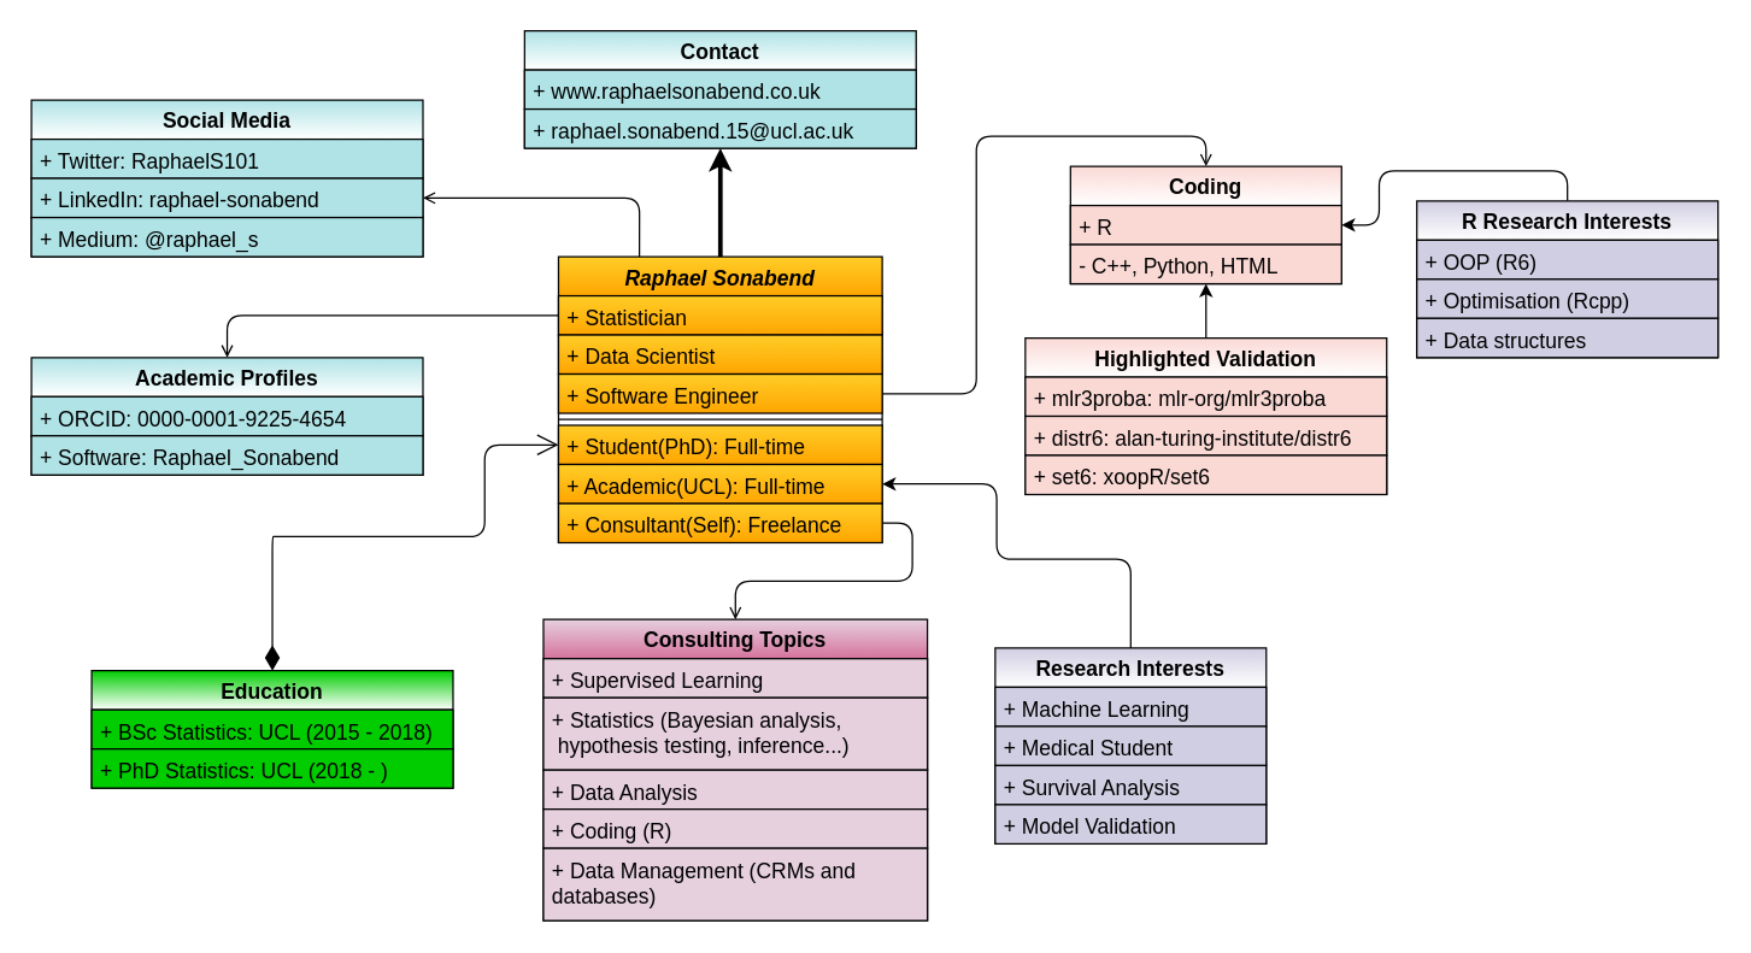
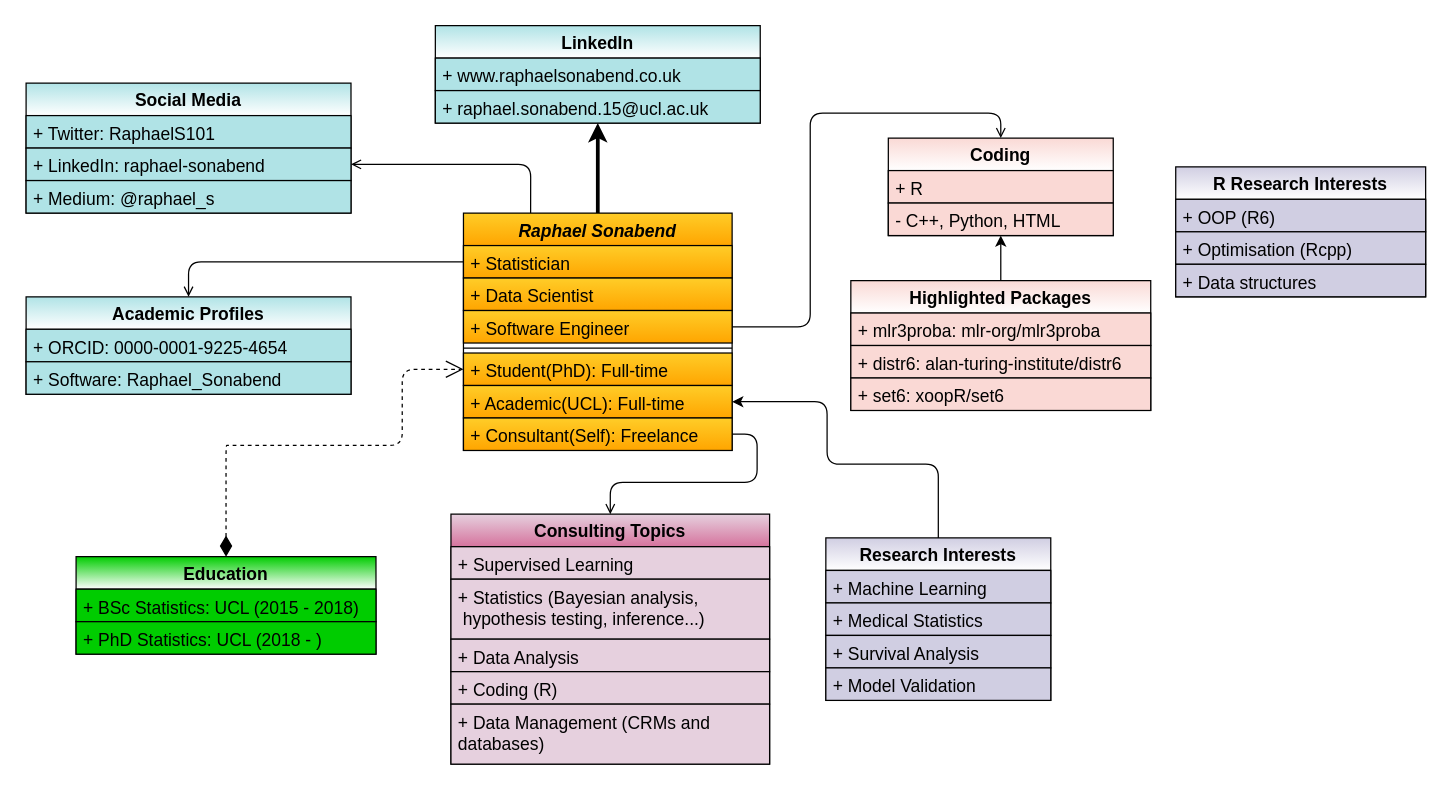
  <mxCell id="0" />
  <mxCell id="1" parent="0" />
  <mxCell id="2" style="edgeStyle=orthogonalEdgeStyle;rounded=1;orthogonalLoop=1;jettySize=auto;html=1;exitX=0.25;exitY=0;exitDx=0;exitDy=0;entryX=1;entryY=0.5;entryDx=0;entryDy=0;startArrow=none;startFill=0;endArrow=open;endFill=0;fontColor=#000000;elbow=vertical;fontFamily=Helvetica;strokeColor=#000000;fontSize=14;" parent="1" source="4" target="37" edge="1"><mxGeometry relative="1" as="geometry" /></mxCell>
  <mxCell id="3" style="edgeStyle=orthogonalEdgeStyle;rounded=0;orthogonalLoop=1;jettySize=auto;html=1;exitX=0.5;exitY=0;exitDx=0;exitDy=0;entryX=0.5;entryY=1;entryDx=0;entryDy=0;startArrow=none;startFill=0;endArrow=classic;endFill=1;fontColor=#000000;fillColor=#fad7ac;strokeColor=#000000;strokeWidth=3;fontFamily=Helvetica;fontSize=14;" parent="1" source="4" target="51" edge="1"><mxGeometry relative="1" as="geometry"><mxPoint x="477" y="90.588" as="targetPoint" /></mxGeometry></mxCell>
  <mxCell id="4" value="Raphael Sonabend" style="swimlane;fontStyle=3;align=center;verticalAlign=top;childLayout=stackLayout;horizontal=1;startSize=26;horizontalStack=0;resizeParent=1;resizeParentMax=0;resizeLast=0;collapsible=1;marginBottom=0;gradientColor=#ffa500;fillColor=#ffcd28;strokeColor=#000000;fontFamily=Helvetica;fontSize=14;" parent="1" vertex="1"><mxGeometry x="370" y="170" width="215" height="190" as="geometry" /></mxCell>
  <mxCell id="5" value="+ Statistician" style="text;align=left;verticalAlign=top;spacingLeft=4;spacingRight=4;overflow=hidden;rotatable=0;points=[[0,0.5],[1,0.5]];portConstraint=eastwest;gradientColor=#ffa500;fillColor=#ffcd28;strokeColor=#000000;fontFamily=Helvetica;fontSize=14;" parent="4" vertex="1"><mxGeometry y="26" width="215" height="26" as="geometry" /></mxCell>
  <mxCell id="6" value="+ Data Scientist" style="text;align=left;verticalAlign=top;spacingLeft=4;spacingRight=4;overflow=hidden;rotatable=0;points=[[0,0.5],[1,0.5]];portConstraint=eastwest;gradientColor=#ffa500;fillColor=#ffcd28;strokeColor=#000000;fontFamily=Helvetica;fontSize=14;" parent="4" vertex="1"><mxGeometry y="52" width="215" height="26" as="geometry" /></mxCell>
  <mxCell id="7" value="+ Software Engineer" style="text;align=left;verticalAlign=top;spacingLeft=4;spacingRight=4;overflow=hidden;rotatable=0;points=[[0,0.5],[1,0.5]];portConstraint=eastwest;gradientColor=#ffa500;fillColor=#ffcd28;strokeColor=#000000;fontFamily=Helvetica;fontSize=14;" parent="4" vertex="1"><mxGeometry y="78" width="215" height="26" as="geometry" /></mxCell>
  <mxCell id="8" value="" style="line;strokeWidth=1;align=left;verticalAlign=middle;spacingTop=-1;spacingLeft=3;spacingRight=3;rotatable=0;labelPosition=right;points=[];portConstraint=eastwest;gradientColor=#CCFF99;fillColor=#ffffff;strokeColor=#000000;fontFamily=Helvetica;fontSize=14;" parent="4" vertex="1"><mxGeometry y="104" width="215" height="8" as="geometry" /></mxCell>
  <mxCell id="9" value="+ Student(PhD): Full-time" style="text;align=left;verticalAlign=top;spacingLeft=4;spacingRight=4;overflow=hidden;rotatable=0;points=[[0,0.5],[1,0.5]];portConstraint=eastwest;gradientColor=#ffa500;fillColor=#ffcd28;strokeColor=#000000;fontFamily=Helvetica;fontSize=14;" parent="4" vertex="1"><mxGeometry y="112" width="215" height="26" as="geometry" /></mxCell>
  <mxCell id="10" value="+ Academic(UCL): Full-time" style="text;align=left;verticalAlign=top;spacingLeft=4;spacingRight=4;overflow=hidden;rotatable=0;points=[[0,0.5],[1,0.5]];portConstraint=eastwest;gradientColor=#ffa500;fillColor=#ffcd28;strokeColor=#000000;fontFamily=Helvetica;fontSize=14;" parent="4" vertex="1"><mxGeometry y="138" width="215" height="26" as="geometry" /></mxCell>
  <mxCell id="11" value="+ Consultant(Self): Freelance" style="text;align=left;verticalAlign=top;spacingLeft=4;spacingRight=4;overflow=hidden;rotatable=0;points=[[0,0.5],[1,0.5]];portConstraint=eastwest;gradientColor=#ffa500;fillColor=#ffcd28;strokeColor=#000000;fontFamily=Helvetica;fontSize=14;" parent="4" vertex="1"><mxGeometry y="164" width="215" height="26" as="geometry" /></mxCell>
  <mxCell id="12" value="Education" style="swimlane;fontStyle=1;childLayout=stackLayout;horizontal=1;startSize=26;horizontalStack=0;resizeParent=1;resizeParentMax=0;resizeLast=0;collapsible=1;marginBottom=0;gradientColor=#ffffff;fillColor=#00CC00;strokeColor=#000000;fontFamily=Helvetica;fontSize=14;align=center;" parent="1" vertex="1"><mxGeometry x="60" y="445" width="240" height="78" as="geometry" /></mxCell>
  <mxCell id="13" value="+ BSc Statistics: UCL (2015 - 2018)" style="text;align=left;verticalAlign=top;spacingLeft=4;spacingRight=4;overflow=hidden;rotatable=0;points=[[0,0.5],[1,0.5]];portConstraint=eastwest;gradientColor=none;fillColor=#00CC00;strokeColor=#000000;fontFamily=Helvetica;fontSize=14;" parent="12" vertex="1"><mxGeometry y="26" width="240" height="26" as="geometry" /></mxCell>
  <mxCell id="14" value="+ PhD Statistics: UCL (2018 - )" style="text;align=left;verticalAlign=top;spacingLeft=4;spacingRight=4;overflow=hidden;rotatable=0;points=[[0,0.5],[1,0.5]];portConstraint=eastwest;gradientColor=none;fillColor=#00CC00;strokeColor=#000000;fontFamily=Helvetica;fontSize=14;" parent="12" vertex="1"><mxGeometry y="52" width="240" height="26" as="geometry" /></mxCell>
- <mxCell id="15" value="" style="endArrow=open;html=1;endSize=12;startArrow=diamondThin;startSize=14;startFill=1;edgeStyle=orthogonalEdgeStyle;align=left;verticalAlign=bottom;exitX=0.5;exitY=0;exitDx=0;exitDy=0;entryX=0;entryY=0.5;entryDx=0;entryDy=0;fontFamily=Helvetica;strokeColor=#000000;fontSize=14;" parent="1" source="12" target="9" edge="1"><mxGeometry x="-1" y="3" relative="1" as="geometry"><mxPoint x="190" y="430" as="sourcePoint" /><mxPoint x="350" y="430" as="targetPoint" /><Array as="points"><mxPoint x="181" y="356" /><mxPoint x="321" y="356" /><mxPoint x="321" y="294" /></Array></mxGeometry></mxCell>
+ <mxCell id="15" value="" style="endArrow=open;html=1;endSize=12;startArrow=diamondThin;startSize=14;startFill=1;edgeStyle=orthogonalEdgeStyle;align=left;verticalAlign=bottom;exitX=0.5;exitY=0;exitDx=0;exitDy=0;entryX=0;entryY=0.5;entryDx=0;entryDy=0;fontFamily=Helvetica;strokeColor=#000000;fontSize=14;dashed=1;" parent="1" source="12" target="9" edge="1"><mxGeometry x="-1" y="3" relative="1" as="geometry"><mxPoint x="190" y="430" as="sourcePoint" /><mxPoint x="350" y="430" as="targetPoint" /><Array as="points"><mxPoint x="181" y="356" /><mxPoint x="321" y="356" /><mxPoint x="321" y="294" /></Array></mxGeometry></mxCell>
  <mxCell id="16" style="edgeStyle=orthogonalEdgeStyle;rounded=1;orthogonalLoop=1;jettySize=auto;html=1;exitX=0.5;exitY=0;exitDx=0;exitDy=0;entryX=1;entryY=0.5;entryDx=0;entryDy=0;fontFamily=Helvetica;strokeColor=#000000;fontSize=14;" parent="1" source="17" target="10" edge="1"><mxGeometry relative="1" as="geometry"><Array as="points"><mxPoint x="750" y="371" /><mxPoint x="661" y="371" /><mxPoint x="661" y="321" /></Array></mxGeometry></mxCell>
  <mxCell id="17" value="Research Interests" style="swimlane;fontStyle=1;childLayout=stackLayout;horizontal=1;startSize=26;horizontalStack=0;resizeParent=1;resizeParentMax=0;resizeLast=0;collapsible=1;marginBottom=0;fillColor=#d0cee2;strokeColor=#000000;gradientColor=#ffffff;fontFamily=Helvetica;fontSize=14;" parent="1" vertex="1"><mxGeometry x="660" y="430" width="180" height="130" as="geometry" /></mxCell>
  <mxCell id="18" value="+ Machine Learning" style="text;align=left;verticalAlign=top;spacingLeft=4;spacingRight=4;overflow=hidden;rotatable=0;points=[[0,0.5],[1,0.5]];portConstraint=eastwest;fillColor=#d0cee2;strokeColor=#000000;fontFamily=Helvetica;fontSize=14;" parent="17" vertex="1"><mxGeometry y="26" width="180" height="26" as="geometry" /></mxCell>
- <mxCell id="19" value="+ Medical Student" style="text;align=left;verticalAlign=top;spacingLeft=4;spacingRight=4;overflow=hidden;rotatable=0;points=[[0,0.5],[1,0.5]];portConstraint=eastwest;fillColor=#d0cee2;strokeColor=#000000;fontFamily=Helvetica;fontSize=14;" parent="17" vertex="1"><mxGeometry y="52" width="180" height="26" as="geometry" /></mxCell>
+ <mxCell id="19" value="+ Medical Statistics" style="text;align=left;verticalAlign=top;spacingLeft=4;spacingRight=4;overflow=hidden;rotatable=0;points=[[0,0.5],[1,0.5]];portConstraint=eastwest;fillColor=#d0cee2;strokeColor=#000000;fontFamily=Helvetica;fontSize=14;" parent="17" vertex="1"><mxGeometry y="52" width="180" height="26" as="geometry" /></mxCell>
  <mxCell id="20" value="+ Survival Analysis" style="text;align=left;verticalAlign=top;spacingLeft=4;spacingRight=4;overflow=hidden;rotatable=0;points=[[0,0.5],[1,0.5]];portConstraint=eastwest;fillColor=#d0cee2;strokeColor=#000000;fontFamily=Helvetica;fontSize=14;" parent="17" vertex="1"><mxGeometry y="78" width="180" height="26" as="geometry" /></mxCell>
  <mxCell id="21" value="+ Model Validation" style="text;align=left;verticalAlign=top;spacingLeft=4;spacingRight=4;overflow=hidden;rotatable=0;points=[[0,0.5],[1,0.5]];portConstraint=eastwest;fillColor=#d0cee2;strokeColor=#000000;fontFamily=Helvetica;fontSize=14;" parent="17" vertex="1"><mxGeometry y="104" width="180" height="26" as="geometry" /></mxCell>
  <mxCell id="22" value="" style="edgeStyle=orthogonalEdgeStyle;rounded=0;orthogonalLoop=1;jettySize=auto;html=1;endArrow=none;endFill=0;startArrow=classic;startFill=1;fillColor=#fad9d5;strokeColor=#000000;fontFamily=Helvetica;fontSize=14;" parent="1" source="23" target="26" edge="1"><mxGeometry relative="1" as="geometry" /></mxCell>
  <mxCell id="23" value="Coding" style="swimlane;fontStyle=1;childLayout=stackLayout;horizontal=1;startSize=26;horizontalStack=0;resizeParent=1;resizeParentMax=0;resizeLast=0;collapsible=1;marginBottom=0;fillColor=#fad9d5;strokeColor=#000000;gradientColor=#ffffff;fontFamily=Helvetica;fontSize=14;" parent="1" vertex="1"><mxGeometry x="710" y="110" width="180" height="78" as="geometry" /></mxCell>
  <mxCell id="24" value="+ R" style="text;align=left;verticalAlign=top;spacingLeft=4;spacingRight=4;overflow=hidden;rotatable=0;points=[[0,0.5],[1,0.5]];portConstraint=eastwest;fillColor=#fad9d5;strokeColor=#000000;fontFamily=Helvetica;fontSize=14;" parent="23" vertex="1"><mxGeometry y="26" width="180" height="26" as="geometry" /></mxCell>
  <mxCell id="25" value="- C++, Python, HTML" style="text;align=left;verticalAlign=top;spacingLeft=4;spacingRight=4;overflow=hidden;rotatable=0;points=[[0,0.5],[1,0.5]];portConstraint=eastwest;fillColor=#fad9d5;strokeColor=#000000;fontFamily=Helvetica;fontSize=14;" parent="23" vertex="1"><mxGeometry y="52" width="180" height="26" as="geometry" /></mxCell>
- <mxCell id="26" value="Highlighted Validation" style="swimlane;fontStyle=1;childLayout=stackLayout;horizontal=1;startSize=26;horizontalStack=0;resizeParent=1;resizeParentMax=0;resizeLast=0;collapsible=1;marginBottom=0;fillColor=#fad9d5;strokeColor=#000000;gradientColor=#ffffff;fontFamily=Helvetica;fontSize=14;" parent="1" vertex="1"><mxGeometry x="680" y="224" width="240" height="104" as="geometry" /></mxCell>
+ <mxCell id="26" value="Highlighted Packages" style="swimlane;fontStyle=1;childLayout=stackLayout;horizontal=1;startSize=26;horizontalStack=0;resizeParent=1;resizeParentMax=0;resizeLast=0;collapsible=1;marginBottom=0;fillColor=#fad9d5;strokeColor=#000000;gradientColor=#ffffff;fontFamily=Helvetica;fontSize=14;" parent="1" vertex="1"><mxGeometry x="680" y="224" width="240" height="104" as="geometry" /></mxCell>
  <mxCell id="27" value="+ mlr3proba: mlr-org/mlr3proba" style="text;align=left;verticalAlign=top;spacingLeft=4;spacingRight=4;overflow=hidden;rotatable=0;points=[[0,0.5],[1,0.5]];portConstraint=eastwest;fillColor=#fad9d5;strokeColor=#000000;fontFamily=Helvetica;fontSize=14;" parent="26" vertex="1"><mxGeometry y="26" width="240" height="26" as="geometry" /></mxCell>
  <mxCell id="28" value="+ distr6: alan-turing-institute/distr6" style="text;align=left;verticalAlign=top;spacingLeft=4;spacingRight=4;overflow=hidden;rotatable=0;points=[[0,0.5],[1,0.5]];portConstraint=eastwest;fillColor=#fad9d5;strokeColor=#000000;fontFamily=Helvetica;fontSize=14;" parent="26" vertex="1"><mxGeometry y="52" width="240" height="26" as="geometry" /></mxCell>
  <mxCell id="29" value="+ set6: xoopR/set6" style="text;align=left;verticalAlign=top;spacingLeft=4;spacingRight=4;overflow=hidden;rotatable=0;points=[[0,0.5],[1,0.5]];portConstraint=eastwest;fillColor=#fad9d5;strokeColor=#000000;fontFamily=Helvetica;fontSize=14;" parent="26" vertex="1"><mxGeometry y="78" width="240" height="26" as="geometry" /></mxCell>
  <mxCell id="30" style="edgeStyle=orthogonalEdgeStyle;rounded=1;orthogonalLoop=1;jettySize=auto;html=1;exitX=1;exitY=0.5;exitDx=0;exitDy=0;entryX=0.5;entryY=0;entryDx=0;entryDy=0;startArrow=none;startFill=0;endArrow=open;endFill=0;fontFamily=Helvetica;strokeColor=#000000;fontSize=14;" parent="1" source="7" target="23" edge="1"><mxGeometry relative="1" as="geometry" /></mxCell>
  <mxCell id="31" value="Academic Profiles" style="swimlane;fontStyle=1;childLayout=stackLayout;horizontal=1;startSize=26;horizontalStack=0;resizeParent=1;resizeParentMax=0;resizeLast=0;collapsible=1;marginBottom=0;fillColor=#b0e3e6;strokeColor=#000000;swimlaneFillColor=#FFFF66;gradientColor=#ffffff;fontFamily=Helvetica;fontSize=14;" parent="1" vertex="1"><mxGeometry x="20" y="237" width="260" height="78" as="geometry" /></mxCell>
  <mxCell id="32" value="+ ORCID: 0000-0001-9225-4654" style="text;align=left;verticalAlign=top;spacingLeft=4;spacingRight=4;overflow=hidden;rotatable=0;points=[[0,0.5],[1,0.5]];portConstraint=eastwest;fillColor=#b0e3e6;strokeColor=#000000;fontFamily=Helvetica;fontSize=14;" parent="31" vertex="1"><mxGeometry y="26" width="260" height="26" as="geometry" /></mxCell>
  <mxCell id="33" value="+ Software: Raphael_Sonabend" style="text;align=left;verticalAlign=top;spacingLeft=4;spacingRight=4;overflow=hidden;rotatable=0;points=[[0,0.5],[1,0.5]];portConstraint=eastwest;fillColor=#b0e3e6;strokeColor=#000000;fontFamily=Helvetica;fontSize=14;" parent="31" vertex="1"><mxGeometry y="52" width="260" height="26" as="geometry" /></mxCell>
  <mxCell id="34" style="edgeStyle=orthogonalEdgeStyle;orthogonalLoop=1;jettySize=auto;html=1;exitX=0;exitY=0.5;exitDx=0;exitDy=0;entryX=0.5;entryY=0;entryDx=0;entryDy=0;startArrow=none;startFill=0;endArrow=open;endFill=0;fontColor=#000000;rounded=1;fontFamily=Helvetica;strokeColor=#000000;fontSize=14;" parent="1" source="5" target="31" edge="1"><mxGeometry relative="1" as="geometry"><Array as="points"><mxPoint x="150" y="209" /></Array></mxGeometry></mxCell>
  <mxCell id="35" value="Social Media" style="swimlane;fontStyle=1;childLayout=stackLayout;horizontal=1;startSize=26;horizontalStack=0;resizeParent=1;resizeParentMax=0;resizeLast=0;collapsible=1;marginBottom=0;fillColor=#b0e3e6;strokeColor=#000000;gradientColor=#ffffff;fontFamily=Helvetica;fontSize=14;" parent="1" vertex="1"><mxGeometry x="20" y="66" width="260" height="104" as="geometry" /></mxCell>
  <mxCell id="36" value="+ Twitter: RaphaelS101" style="text;align=left;verticalAlign=top;spacingLeft=4;spacingRight=4;overflow=hidden;rotatable=0;points=[[0,0.5],[1,0.5]];portConstraint=eastwest;fillColor=#b0e3e6;strokeColor=#000000;fontFamily=Helvetica;fontSize=14;" parent="35" vertex="1"><mxGeometry y="26" width="260" height="26" as="geometry" /></mxCell>
  <mxCell id="37" value="+ LinkedIn: raphael-sonabend" style="text;align=left;verticalAlign=top;spacingLeft=4;spacingRight=4;overflow=hidden;rotatable=0;points=[[0,0.5],[1,0.5]];portConstraint=eastwest;fillColor=#b0e3e6;strokeColor=#000000;fontFamily=Helvetica;fontSize=14;" parent="35" vertex="1"><mxGeometry y="52" width="260" height="26" as="geometry" /></mxCell>
  <mxCell id="38" value="+ Medium: @raphael_s" style="text;align=left;verticalAlign=top;spacingLeft=4;spacingRight=4;overflow=hidden;rotatable=0;points=[[0,0.5],[1,0.5]];portConstraint=eastwest;fillColor=#b0e3e6;strokeColor=#000000;fontFamily=Helvetica;fontSize=14;" parent="35" vertex="1"><mxGeometry y="78" width="260" height="26" as="geometry" /></mxCell>
  <mxCell id="39" value="Consulting Topics" style="swimlane;fontStyle=1;childLayout=stackLayout;horizontal=1;startSize=26;horizontalStack=0;resizeParent=1;resizeParentMax=0;resizeLast=0;collapsible=1;marginBottom=0;gradientColor=#d5739d;fillColor=#e6d0de;strokeColor=#000000;fontFamily=Helvetica;fontSize=14;" parent="1" vertex="1"><mxGeometry x="360" y="411" width="255" height="200" as="geometry" /></mxCell>
  <mxCell id="40" value="+ Supervised Learning" style="text;align=left;verticalAlign=top;spacingLeft=4;spacingRight=4;overflow=hidden;rotatable=0;points=[[0,0.5],[1,0.5]];portConstraint=eastwest;gradientColor=none;fillColor=#e6d0de;strokeColor=#000000;fontFamily=Helvetica;fontSize=14;" parent="39" vertex="1"><mxGeometry y="26" width="255" height="26" as="geometry" /></mxCell>
  <mxCell id="41" value="+ Statistics (Bayesian analysis,&#10; hypothesis testing, inference...)" style="text;align=left;verticalAlign=top;spacingLeft=4;spacingRight=4;overflow=hidden;rotatable=0;points=[[0,0.5],[1,0.5]];portConstraint=eastwest;gradientColor=none;fillColor=#e6d0de;strokeColor=#000000;fontFamily=Helvetica;fontSize=14;" parent="39" vertex="1"><mxGeometry y="52" width="255" height="48" as="geometry" /></mxCell>
  <mxCell id="42" value="+ Data Analysis" style="text;align=left;verticalAlign=top;spacingLeft=4;spacingRight=4;overflow=hidden;rotatable=0;points=[[0,0.5],[1,0.5]];portConstraint=eastwest;gradientColor=none;fillColor=#e6d0de;strokeColor=#000000;fontFamily=Helvetica;fontSize=14;" parent="39" vertex="1"><mxGeometry y="100" width="255" height="26" as="geometry" /></mxCell>
  <mxCell id="43" value="+ Coding (R)" style="text;align=left;verticalAlign=top;spacingLeft=4;spacingRight=4;overflow=hidden;rotatable=0;points=[[0,0.5],[1,0.5]];portConstraint=eastwest;gradientColor=none;fillColor=#e6d0de;strokeColor=#000000;fontFamily=Helvetica;fontSize=14;" parent="39" vertex="1"><mxGeometry y="126" width="255" height="26" as="geometry" /></mxCell>
  <mxCell id="44" value="+ Data Management (CRMs and &#10;databases)" style="text;align=left;verticalAlign=top;spacingLeft=4;spacingRight=4;overflow=hidden;rotatable=0;points=[[0,0.5],[1,0.5]];portConstraint=eastwest;gradientColor=none;fillColor=#e6d0de;strokeColor=#000000;fontFamily=Helvetica;fontSize=14;" parent="39" vertex="1"><mxGeometry y="152" width="255" height="48" as="geometry" /></mxCell>
  <mxCell id="45" style="edgeStyle=orthogonalEdgeStyle;rounded=1;orthogonalLoop=1;jettySize=auto;html=1;exitX=1;exitY=0.5;exitDx=0;exitDy=0;entryX=0.5;entryY=0;entryDx=0;entryDy=0;startArrow=none;startFill=0;endArrow=open;endFill=0;fontColor=#000000;fontFamily=Helvetica;strokeColor=#000000;fontSize=14;" parent="1" source="11" target="39" edge="1"><mxGeometry relative="1" as="geometry" /></mxCell>
- <mxCell id="46" style="edgeStyle=orthogonalEdgeStyle;rounded=1;orthogonalLoop=1;jettySize=auto;html=1;exitX=0.5;exitY=0;exitDx=0;exitDy=0;entryX=1;entryY=0.5;entryDx=0;entryDy=0;startArrow=none;startFill=0;endArrow=classic;endFill=1;strokeColor=#000000;strokeWidth=1;fontFamily=Lucida Console;fontSize=16;fontColor=#000000;" parent="1" source="47" target="23" edge="1"><mxGeometry relative="1" as="geometry" /></mxCell>
  <mxCell id="47" value="R Research Interests" style="swimlane;fontStyle=1;childLayout=stackLayout;horizontal=1;startSize=26;horizontalStack=0;resizeParent=1;resizeParentMax=0;resizeLast=0;collapsible=1;marginBottom=0;fillColor=#d0cee2;strokeColor=#000000;gradientColor=#ffffff;fontFamily=Helvetica;fontSize=14;" parent="1" vertex="1"><mxGeometry x="940" y="133" width="200" height="104" as="geometry" /></mxCell>
  <mxCell id="48" value="+ OOP (R6)" style="text;align=left;verticalAlign=top;spacingLeft=4;spacingRight=4;overflow=hidden;rotatable=0;points=[[0,0.5],[1,0.5]];portConstraint=eastwest;fillColor=#d0cee2;strokeColor=#000000;fontFamily=Helvetica;fontSize=14;" parent="47" vertex="1"><mxGeometry y="26" width="200" height="26" as="geometry" /></mxCell>
  <mxCell id="49" value="+ Optimisation (Rcpp)" style="text;align=left;verticalAlign=top;spacingLeft=4;spacingRight=4;overflow=hidden;rotatable=0;points=[[0,0.5],[1,0.5]];portConstraint=eastwest;fillColor=#d0cee2;strokeColor=#000000;fontFamily=Helvetica;fontSize=14;" parent="47" vertex="1"><mxGeometry y="52" width="200" height="26" as="geometry" /></mxCell>
  <mxCell id="50" value="+ Data structures" style="text;align=left;verticalAlign=top;spacingLeft=4;spacingRight=4;overflow=hidden;rotatable=0;points=[[0,0.5],[1,0.5]];portConstraint=eastwest;fillColor=#d0cee2;strokeColor=#000000;fontFamily=Helvetica;fontSize=14;" parent="47" vertex="1"><mxGeometry y="78" width="200" height="26" as="geometry" /></mxCell>
- <mxCell id="51" value="Contact" style="swimlane;fontStyle=1;childLayout=stackLayout;horizontal=1;startSize=26;horizontalStack=0;resizeParent=1;resizeParentMax=0;resizeLast=0;collapsible=1;marginBottom=0;fillColor=#b0e3e6;strokeColor=#000000;gradientColor=#ffffff;fontFamily=Helvetica;fontSize=14;" parent="1" vertex="1"><mxGeometry x="347.5" y="20" width="260" height="78" as="geometry" /></mxCell>
+ <mxCell id="51" value="LinkedIn" style="swimlane;fontStyle=1;childLayout=stackLayout;horizontal=1;startSize=26;horizontalStack=0;resizeParent=1;resizeParentMax=0;resizeLast=0;collapsible=1;marginBottom=0;fillColor=#b0e3e6;strokeColor=#000000;gradientColor=#ffffff;fontFamily=Helvetica;fontSize=14;" parent="1" vertex="1"><mxGeometry x="347.5" y="20" width="260" height="78" as="geometry" /></mxCell>
  <mxCell id="52" value="+ www.raphaelsonabend.co.uk" style="text;align=left;verticalAlign=top;spacingLeft=4;spacingRight=4;overflow=hidden;rotatable=0;points=[[0,0.5],[1,0.5]];portConstraint=eastwest;fillColor=#b0e3e6;strokeColor=#000000;fontFamily=Helvetica;fontSize=14;" parent="51" vertex="1"><mxGeometry y="26" width="260" height="26" as="geometry" /></mxCell>
  <mxCell id="53" value="+ raphael.sonabend.15@ucl.ac.uk" style="text;align=left;verticalAlign=top;spacingLeft=4;spacingRight=4;overflow=hidden;rotatable=0;points=[[0,0.5],[1,0.5]];portConstraint=eastwest;fillColor=#b0e3e6;strokeColor=#000000;fontFamily=Helvetica;fontSize=14;" parent="51" vertex="1"><mxGeometry y="52" width="260" height="26" as="geometry" /></mxCell>
